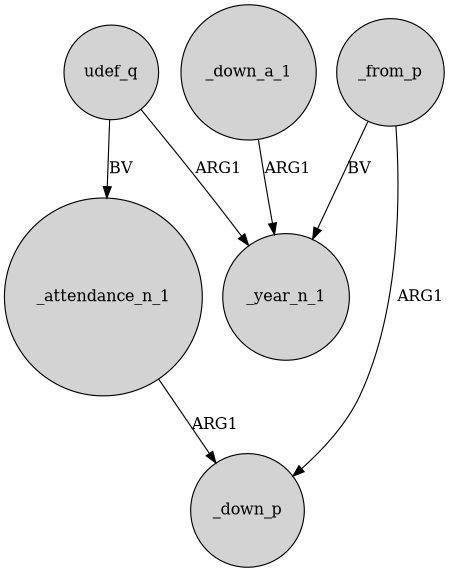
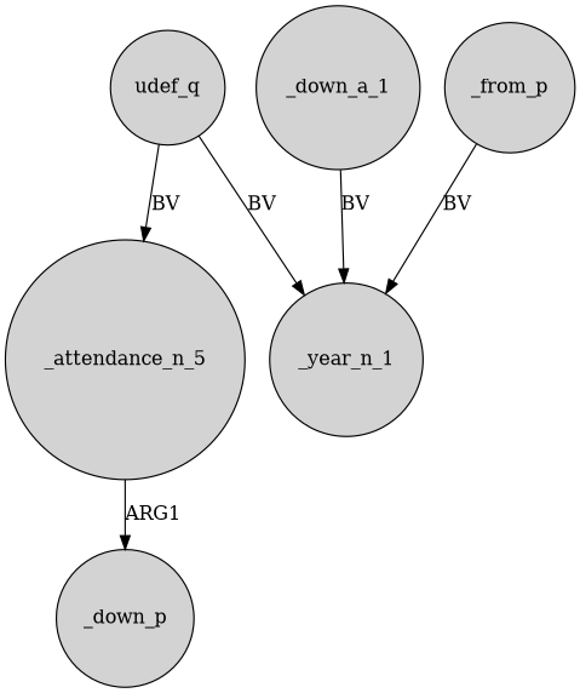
  digraph {
    node [shape=circle style=filled]
    udef_q
    _year_n_1
-   _attendance_n_1
+   _attendance_n_1 [label=_attendance_n_5]
    _down_p
    n5 [label=_down_a_1]
    _from_p
-   udef_q -> _year_n_1 [label=ARG1]
+   udef_q -> _year_n_1 [label=BV]
    udef_q -> _attendance_n_1 [label=BV]
    _attendance_n_1 -> _down_p [label=ARG1]
-   n5 -> _year_n_1 [label=ARG1]
+   n5 -> _year_n_1 [label=BV]
    _from_p -> _year_n_1 [label=BV]
-   _from_p -> _down_p [label=ARG1]
  }
